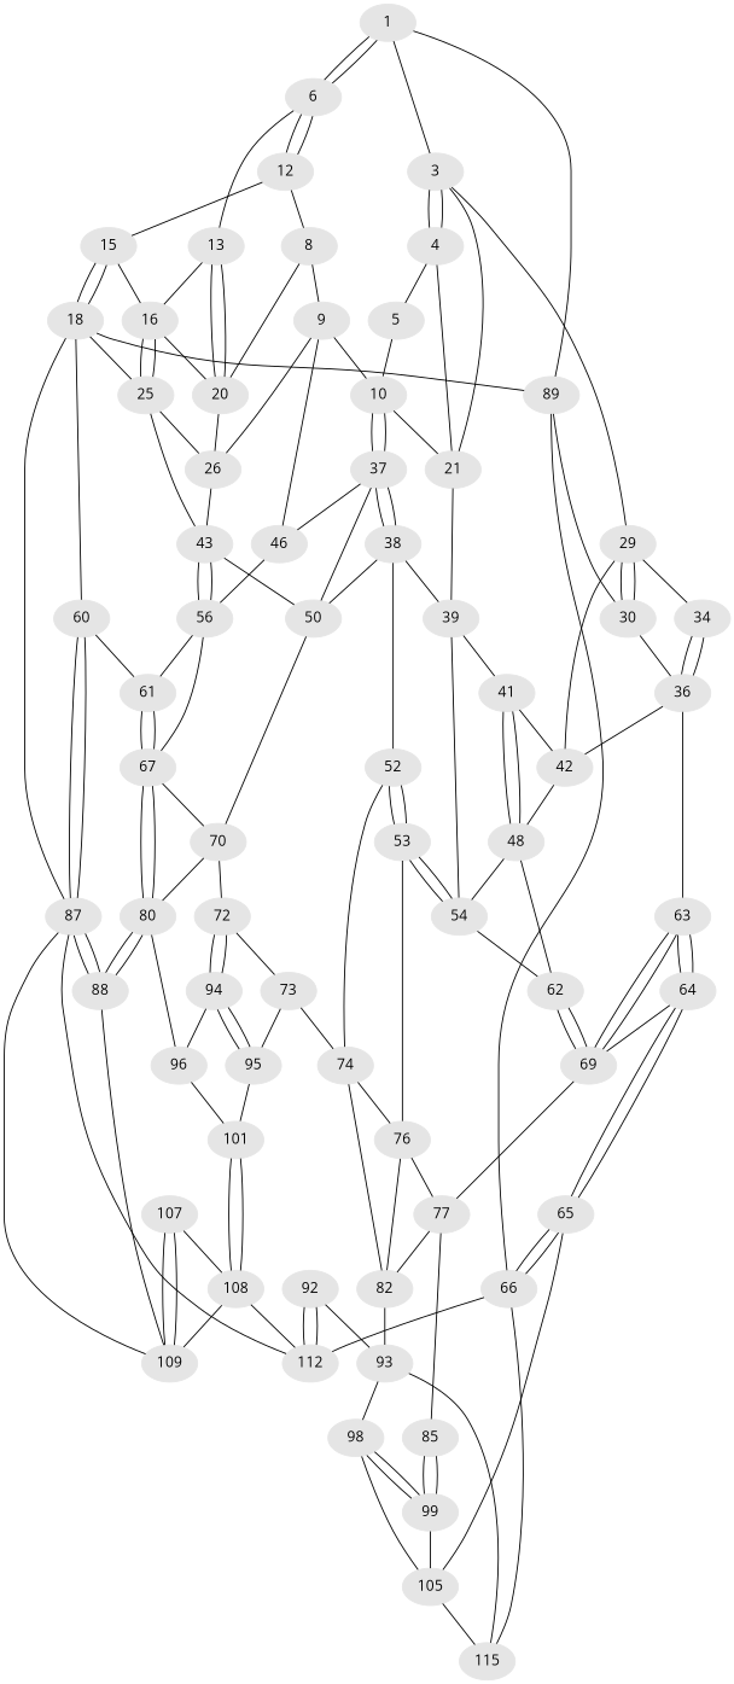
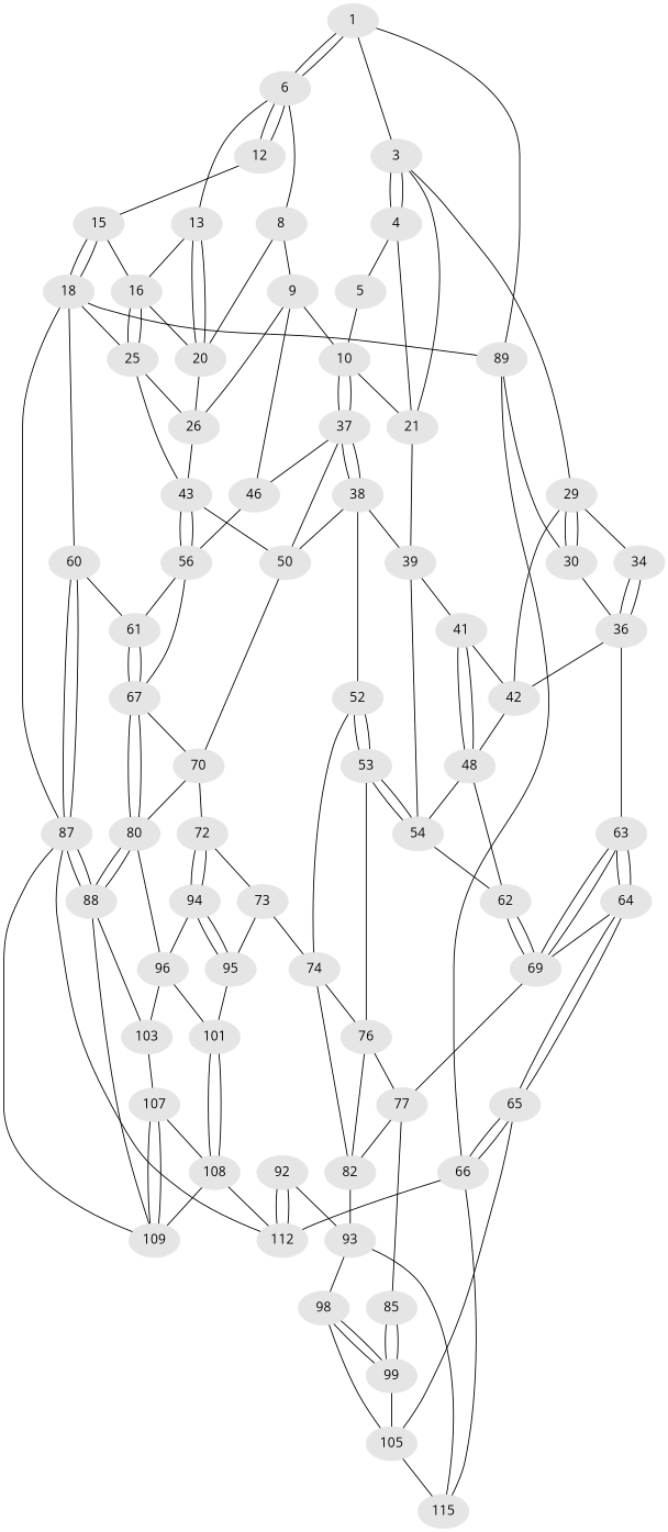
  graph {
    fontname="Open Sans"
    node [color=gray90 fontname="Open Sans" style=filled]
    edge [fontname="Open Sans"]
    1 [super="+2"]
    3 [super="+23"]
    6 [super="+7"]
    n4 [label=89]
    4
    21 [super="+22"]
    29 [super="+35"]
    8
    12
    13 [super="+14"]
    30 [super="+31"]
    66 [super="+114"]
    5
    39 [super="+40"]
    34
    42 [super="+44"]
    10 [super="+11"]
    37 [super="+47"]
    9 [super="+33"]
    20 [super="+24"]
    15
    16 [super="+17"]
    26 [super="+32"]
    46 [super="+58"]
    43
    56 [super="+57"]
    38 [super="+51"]
    50 [super="+59"]
    18 [super="+27"]
    25 [super="+28"]
    60
    87 [super="+89"]
    61
    112 [super="+113"]
    88 [super="+102"]
    109 [super="+110"]
    36 [super="+45"]
    115
    41
    54 [super="+55"]
    48 [super="+49"]
    63
    69 [super="+78"]
    64 [super="+84"]
    52
    70 [super="+71"]
    53
    74 [super="+75"]
    62
    67 [super="+68"]
    80 [super="+81"]
    72
    76 [super="+79"]
    82 [super="+90"]
    77 [super="+83"]
    65
    105 [super="+106"]
    96 [super="+100"]
    85
    73 [super="+91"]
    94
    95
    92
    93 [super="+97"]
    101
    99 [super="+104"]
+   103
    98
    107
    108 [super="+111"]
    1 -- 3
    1 -- 6
    1 -- 6
    1 -- n4
    3 -- 4
    3 -- 4
    3 -- 21
    3 -- 29
-   12 -- 8
+   6 -- 8
    6 -- 12
    6 -- 12
    6 -- 13
    n4 -- 30
    n4 -- 66
    4 -- 21
    4 -- 5
    21 -- 39
    29 -- 30
    29 -- 30
    29 -- 34
    29 -- 42
    8 -- 9
    8 -- 20
    12 -- 15
    13 -- 20
    13 -- 20
    13 -- 16
    30 -- 36
    66 -- 112 [weight=2]
    66 -- 115
    5 -- 10
    39 -- 41
    39 -- 54
    34 -- 36
    34 -- 36
    42 -- 48
    10 -- 21
    10 -- 37
    10 -- 37
    37 -- 46
    37 -- 38
    37 -- 38
    37 -- 50
    9 -- 10
    9 -- 26
    9 -- 46
    20 -- 26
    15 -- 16
    15 -- 18
    15 -- 18
    16 -- 20
    16 -- 25
    16 -- 25
    26 -- 43
    46 -- 56
    43 -- 56
    43 -- 56
    43 -- 50
    56 -- 61
    56 -- 67
    38 -- 39
    38 -- 50
    38 -- 52
    50 -- 70
    18 -- n4
    18 -- 25
    18 -- 60
    18 -- 87
    25 -- 26
    25 -- 43
    60 -- 87
    60 -- 87
    60 -- 61
    87 -- 112
    87 -- 88
    87 -- 88
    87 -- 109
    61 -- 67
    61 -- 67
    88 -- 109
+   88 -- 103
    36 -- 42
    36 -- 63
    41 -- 42
    41 -- 48
    41 -- 48
    54 -- 62
    48 -- 54
    48 -- 62
    63 -- 69
    63 -- 69
    63 -- 64
    63 -- 64
    69 -- 77
    64 -- 69
    64 -- 65
    64 -- 65
    52 -- 53
    52 -- 53
    52 -- 74
    70 -- 80
    70 -- 72
    53 -- 54
    53 -- 54
    53 -- 76
    74 -- 76
    74 -- 82
    62 -- 69
    62 -- 69
    67 -- 70
    67 -- 80
    67 -- 80
    80 -- 88
    80 -- 88
    80 -- 96
    72 -- 73
    72 -- 94
    72 -- 94
    76 -- 82
    76 -- 77
    82 -- 93
    77 -- 82
    77 -- 85
    65 -- 66
    65 -- 66
    65 -- 105
    105 -- 115
    96 -- 101
+   96 -- 103
    85 -- 99
    85 -- 99
    73 -- 74
    73 -- 95
    94 -- 96
    94 -- 95
    94 -- 95
    95 -- 101
    92 -- 112
    92 -- 112
    92 -- 93
    93 -- 115
    93 -- 98
    101 -- 108
    101 -- 108
    99 -- 105
+   103 -- 107
    98 -- 105
    98 -- 99
    98 -- 99
    107 -- 109
    107 -- 109
    107 -- 108
    108 -- 112
    108 -- 109
  }
